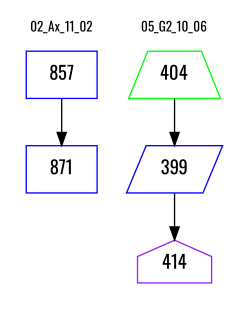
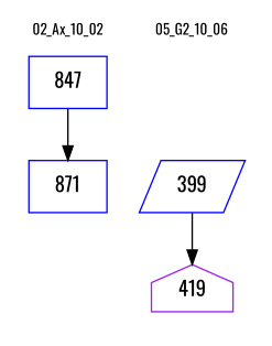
  digraph {
    fontname=Oswald
    node [color=blue fontname=Oswald shape=box]
    edge [color=black fontname=Oswald]
-   n1 [label=857]
+   n1 [label=847]
    n2 [label=871]
-   n3 [color=green label=404 shape=trapezium]
    n4 [label=399 shape=parallelogram]
-   n5 [color=purple label=414 shape=house]
+   n5 [color=purple label=419 shape=house]
    subgraph cluster_1 {
      color=white
      fontsize=10
-     label="02_Ax_11_02"
+     label="02_Ax_10_02"
      n1
      n2
    }
    subgraph cluster_2 {
      color=white
      fontsize=10
      label="05_G2_10_06"
-     n3
      n4
      n5
    }
    n1 -> n2
-   n3 -> n4
    n4 -> n5
  }
